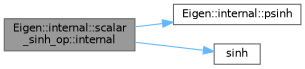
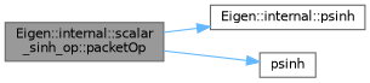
  digraph {
    rankdir=LR
    node [color=grey40 fillcolor=white fontname=Helvetica fontsize=10 shape=box style=filled]
    edge [color=steelblue1 fontname=Helvetica fontsize=10 labelfontname=Helvetica labelfontsize=10 style=solid]
-   n1 [color=gray40 fillcolor=grey60 fontcolor=black height=0.2 label="Eigen::internal::scalar\l_sinh_op::internal" width=0.4]
+   n1 [color=gray40 fillcolor=grey60 fontcolor=black height=0.2 label="Eigen::internal::scalar\l_sinh_op::packetOp" width=0.4]
    n2 [height=0.2 label="Eigen::internal::psinh" width=0.4]
-   n3 [height=0.2 label=sinh width=0.4]
+   n3 [height=0.2 label=psinh width=0.4]
    n1 -> n2
    n1 -> n3
  }
